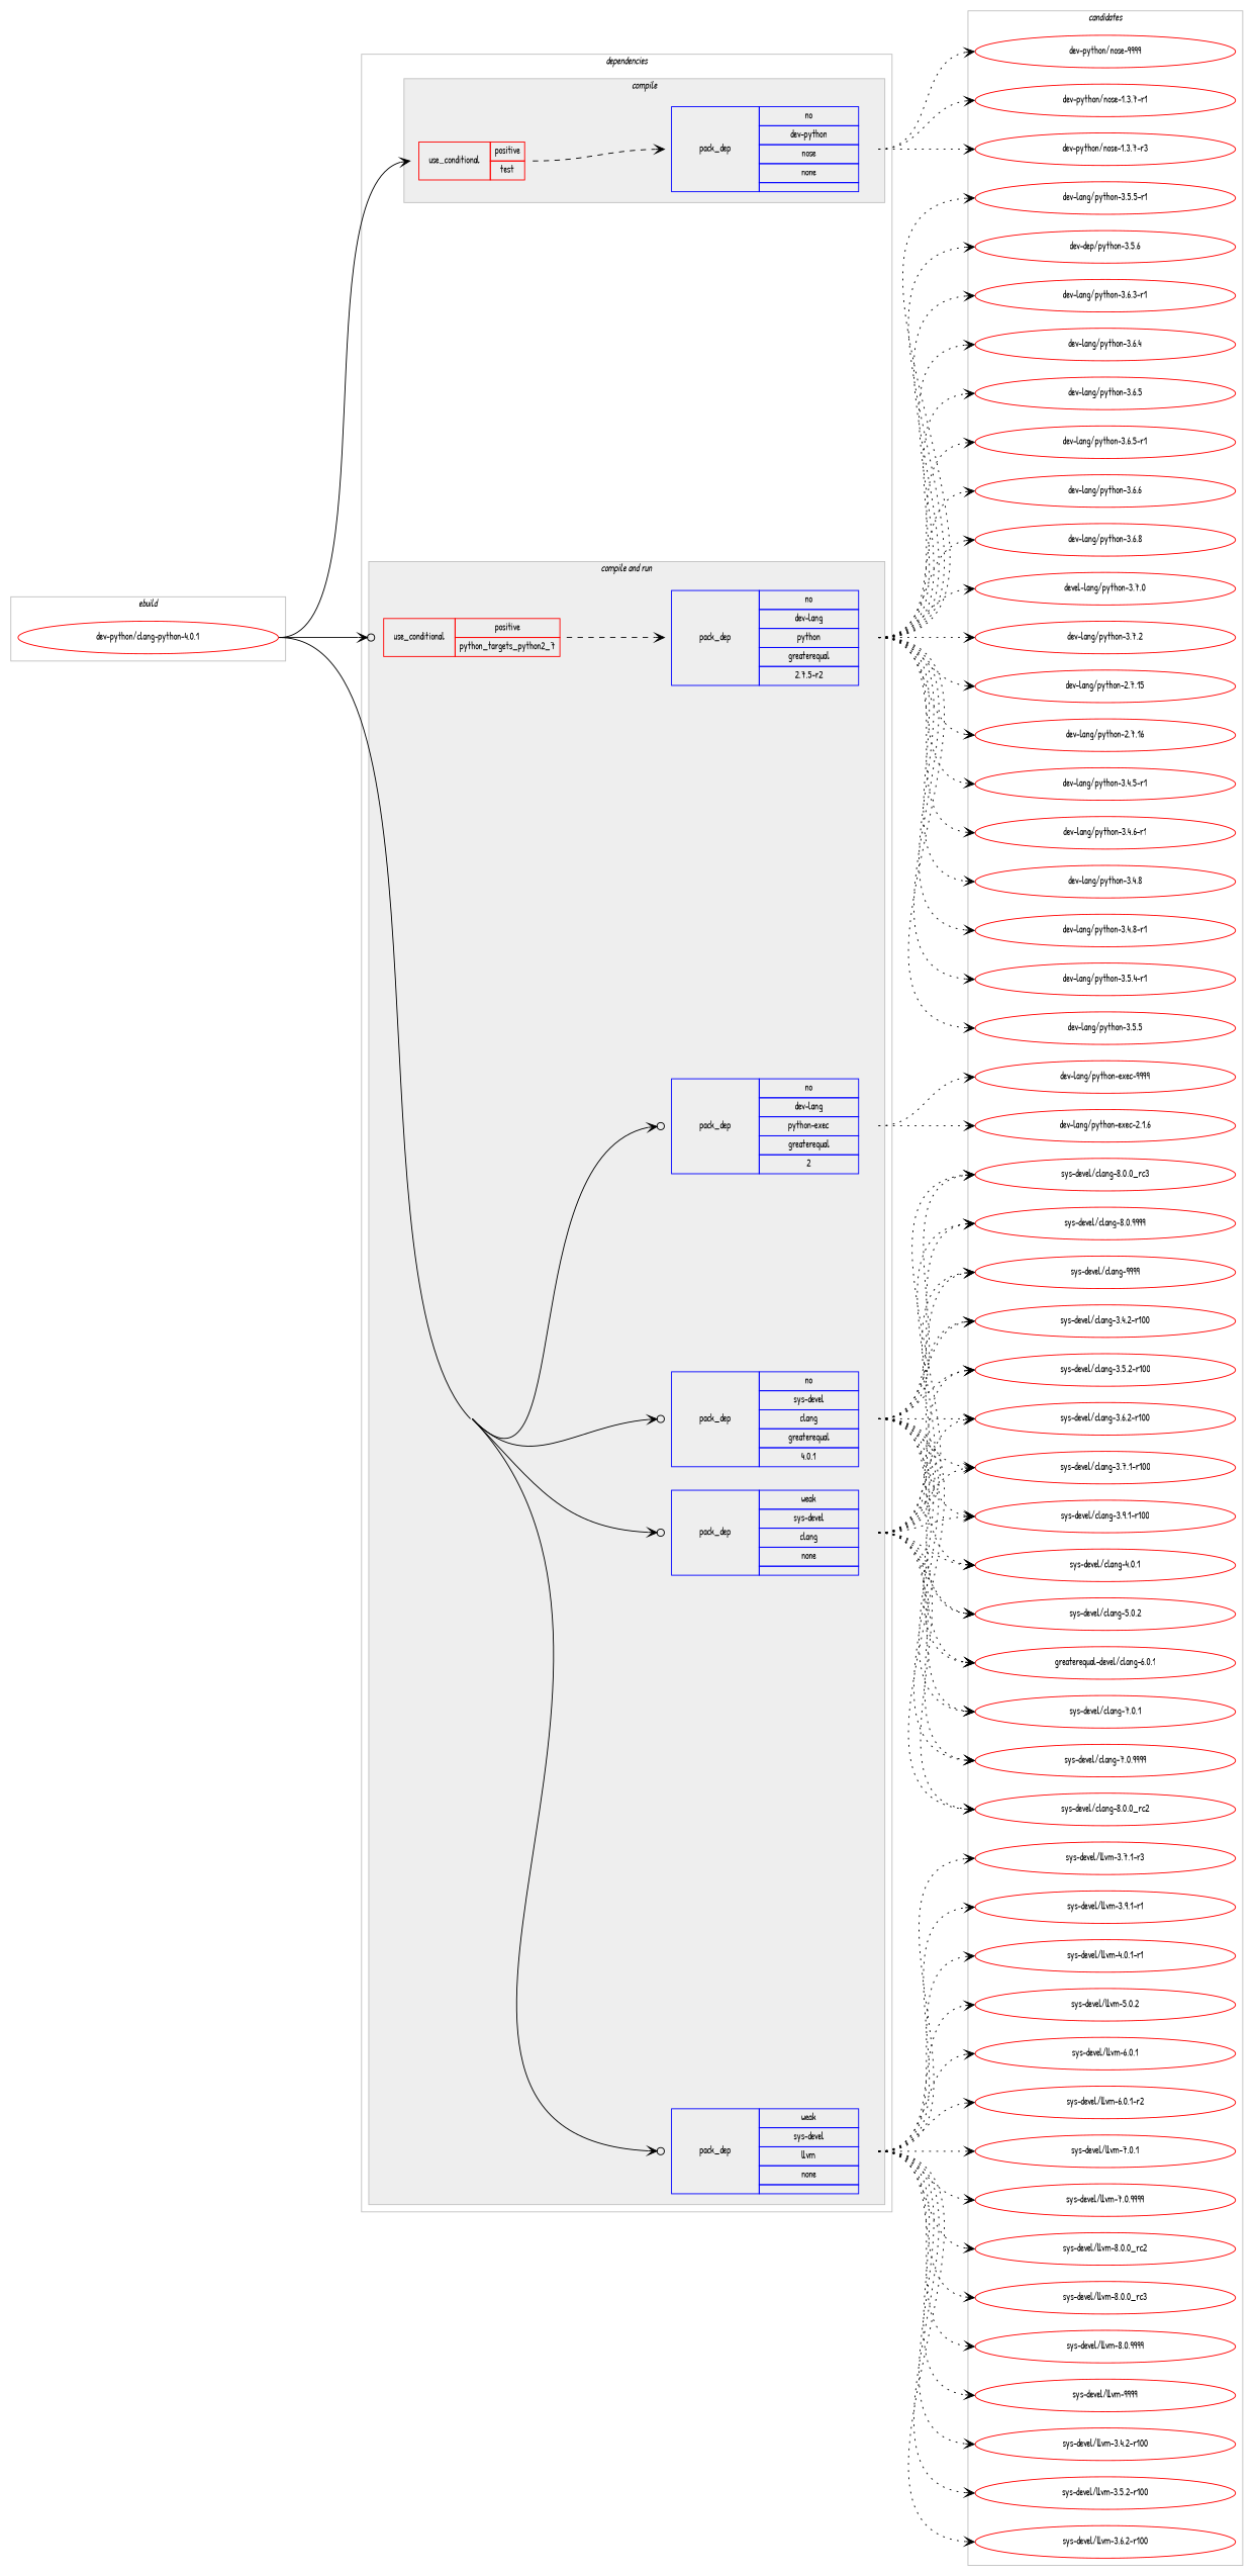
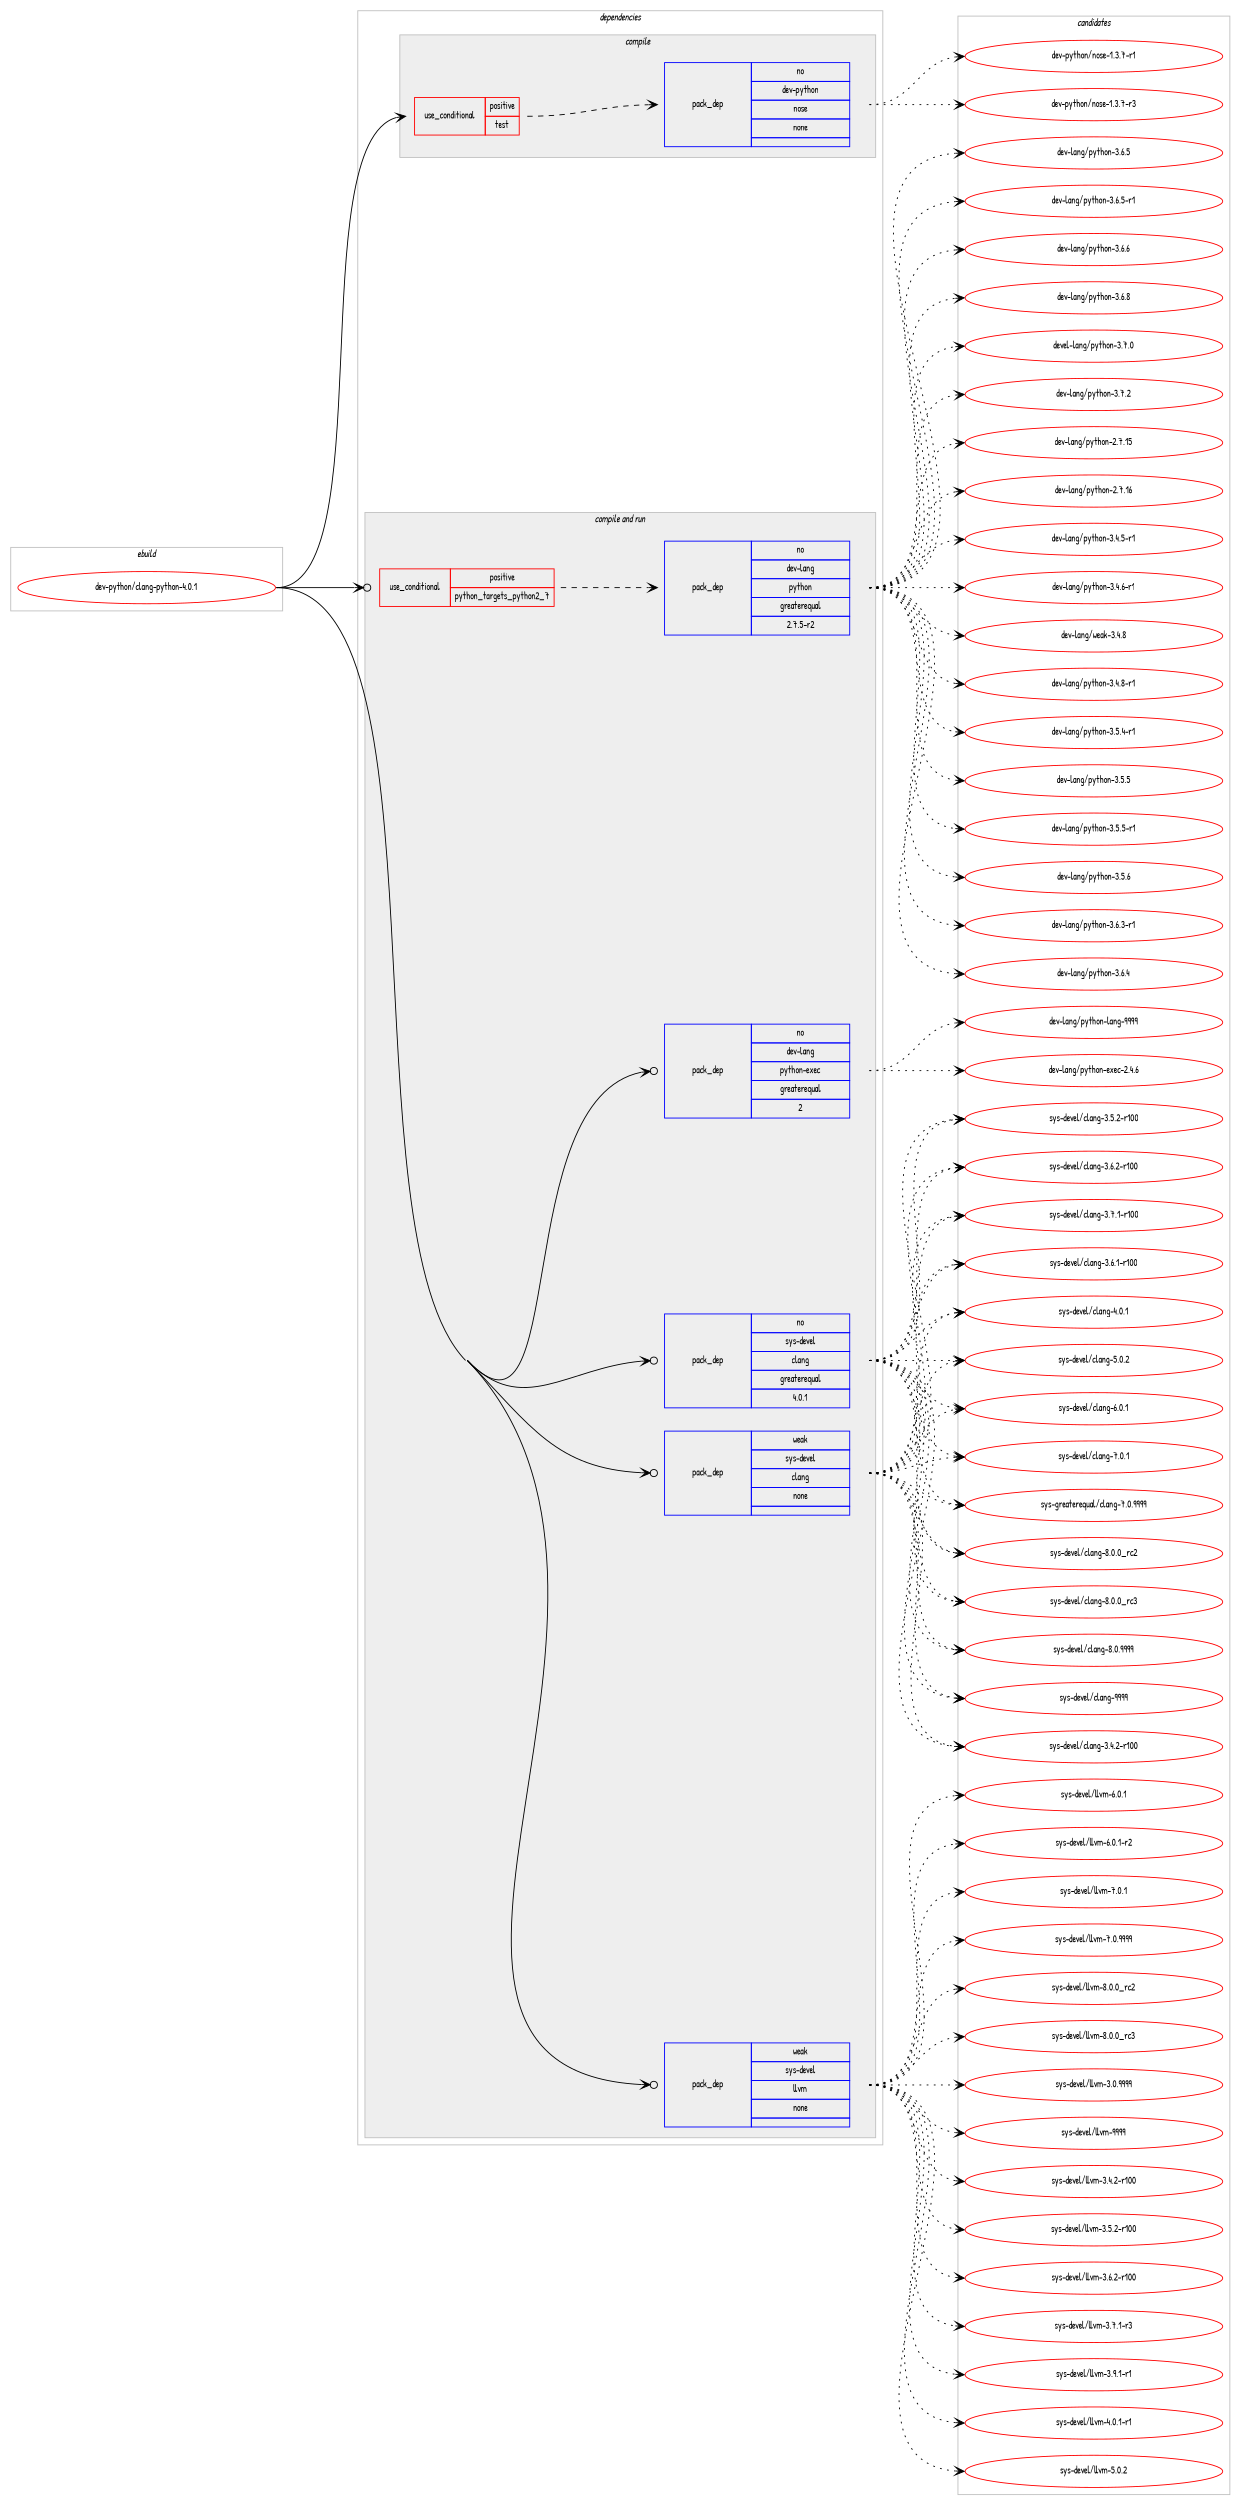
  digraph {
    compound=true
    concentrate=true
    fontname="Patrick Hand"
    fontsize=10
    newrank=true
    rankdir=LR
    ranksep=1.5
    node [color=red fontname="Patrick Hand" fontsize=10]
    edge [arrowhead=vee fontname="Patrick Hand" headport=w style=dotted tailport=e weight=100]
    n1 [label="dev-python/clang-python-4.0.1" width=4]
    n2 [color=blue label=<<TABLE BORDER="0" CELLBORDER="1" CELLSPACING="0" CELLPADDING="4" WIDTH="220"><TR><TD ROWSPAN="6" CELLPADDING="30">pack_dep</TD></TR><TR><TD WIDTH="110">no</TD></TR><TR><TD>dev-python</TD></TR><TR><TD>nose</TD></TR><TR><TD>none</TD></TR><TR><TD></TD></TR></TABLE>> shape=none]
    n3 [label=<<TABLE BORDER="0" CELLBORDER="1" CELLSPACING="0" CELLPADDING="4"><TR><TD ROWSPAN="3" CELLPADDING="10">use_conditional</TD></TR><TR><TD>positive</TD></TR><TR><TD>test</TD></TR></TABLE>> shape=none]
    n4 [color=blue label=<<TABLE BORDER="0" CELLBORDER="1" CELLSPACING="0" CELLPADDING="4" WIDTH="220"><TR><TD ROWSPAN="6" CELLPADDING="30">pack_dep</TD></TR><TR><TD WIDTH="110">no</TD></TR><TR><TD>dev-lang</TD></TR><TR><TD>python</TD></TR><TR><TD>greaterequal</TD></TR><TR><TD>2.7.5-r2</TD></TR></TABLE>> shape=none]
    n5 [label=<<TABLE BORDER="0" CELLBORDER="1" CELLSPACING="0" CELLPADDING="4"><TR><TD ROWSPAN="3" CELLPADDING="10">use_conditional</TD></TR><TR><TD>positive</TD></TR><TR><TD>python_targets_python2_7</TD></TR></TABLE>> shape=none]
    n6 [color=blue label=<<TABLE BORDER="0" CELLBORDER="1" CELLSPACING="0" CELLPADDING="4" WIDTH="220"><TR><TD ROWSPAN="6" CELLPADDING="30">pack_dep</TD></TR><TR><TD WIDTH="110">no</TD></TR><TR><TD>dev-lang</TD></TR><TR><TD>python-exec</TD></TR><TR><TD>greaterequal</TD></TR><TR><TD>2</TD></TR></TABLE>> shape=none]
    n7 [color=blue label=<<TABLE BORDER="0" CELLBORDER="1" CELLSPACING="0" CELLPADDING="4" WIDTH="220"><TR><TD ROWSPAN="6" CELLPADDING="30">pack_dep</TD></TR><TR><TD WIDTH="110">no</TD></TR><TR><TD>sys-devel</TD></TR><TR><TD>clang</TD></TR><TR><TD>greaterequal</TD></TR><TR><TD>4.0.1</TD></TR></TABLE>> shape=none]
    n8 [color=blue label=<<TABLE BORDER="0" CELLBORDER="1" CELLSPACING="0" CELLPADDING="4" WIDTH="220"><TR><TD ROWSPAN="6" CELLPADDING="30">pack_dep</TD></TR><TR><TD WIDTH="110">weak</TD></TR><TR><TD>sys-devel</TD></TR><TR><TD>clang</TD></TR><TR><TD>none</TD></TR><TR><TD></TD></TR></TABLE>> shape=none]
    n9 [color=blue label=<<TABLE BORDER="0" CELLBORDER="1" CELLSPACING="0" CELLPADDING="4" WIDTH="220"><TR><TD ROWSPAN="6" CELLPADDING="30">pack_dep</TD></TR><TR><TD WIDTH="110">weak</TD></TR><TR><TD>sys-devel</TD></TR><TR><TD>llvm</TD></TR><TR><TD>none</TD></TR><TR><TD></TD></TR></TABLE>> shape=none]
    n10 [label="dev-python/nose-1.3.7-r1" width=4]
    n11 [label="dev-python/nose-1.3.7-r3" width=4]
-   n12 [label="dev-python/nose-9999" width=4]
    n13 [label="dev-lang/python-2.7.15" width=4]
    n14 [label="dev-lang/python-2.7.16" width=4]
    n15 [label="dev-lang/python-3.4.5-r1" width=4]
    n16 [label="dev-lang/python-3.4.6-r1" width=4]
-   n17 [label="dev-lang/python-3.4.8" width=4]
+   n17 [label="dev-lang/weak-3.4.8" width=4]
    n18 [label="dev-lang/python-3.4.8-r1" width=4]
    n19 [label="dev-lang/python-3.5.4-r1" width=4]
    n20 [label="dev-lang/python-3.5.5" width=4]
    n21 [label="dev-lang/python-3.5.5-r1" width=4]
-   n22 [label="dev-dep/python-3.5.6" width=4]
+   n22 [label="dev-lang/python-3.5.6" width=4]
    n23 [label="dev-lang/python-3.6.3-r1" width=4]
    n24 [label="dev-lang/python-3.6.4" width=4]
    n25 [label="dev-lang/python-3.6.5" width=4]
    n26 [label="dev-lang/python-3.6.5-r1" width=4]
    n27 [label="dev-lang/python-3.6.6" width=4]
    n28 [label="dev-lang/python-3.6.8" width=4]
    n29 [label="devel-lang/python-3.7.0" width=4]
    n30 [label="dev-lang/python-3.7.2" width=4]
-   n31 [label="dev-lang/python-exec-2.1.6" width=4]
-   n32 [label="dev-lang/python-exec-9999" width=4]
+   n31 [label="dev-lang/python-exec-2.4.6" width=4]
+   n32 [label="dev-lang/python-lang-9999" width=4]
    n33 [label="sys-devel/clang-3.4.2-r100" width=4]
    n34 [label="sys-devel/clang-3.5.2-r100" width=4]
    n35 [label="sys-devel/clang-3.6.2-r100" width=4]
    n36 [label="sys-devel/clang-3.7.1-r100" width=4]
-   n37 [label="sys-devel/clang-3.9.1-r100" width=4]
+   n37 [label="sys-devel/clang-3.6.1-r100" width=4]
    n38 [label="sys-devel/clang-4.0.1" width=4]
    n39 [label="sys-devel/clang-5.0.2" width=4]
-   n40 [label="greaterequal-devel/clang-6.0.1" width=4]
+   n40 [label="sys-devel/clang-6.0.1" width=4]
    n41 [label="sys-devel/clang-7.0.1" width=4]
-   n42 [label="sys-devel/clang-7.0.9999" width=4]
+   n42 [label="sys-greaterequal/clang-7.0.9999" width=4]
    n43 [label="sys-devel/clang-8.0.0_rc2" width=4]
    n44 [label="sys-devel/clang-8.0.0_rc3" width=4]
    n45 [label="sys-devel/clang-8.0.9999" width=4]
    n46 [label="sys-devel/clang-9999" width=4]
    n47 [label="sys-devel/llvm-3.4.2-r100" width=4]
    n48 [label="sys-devel/llvm-3.5.2-r100" width=4]
    n49 [label="sys-devel/llvm-3.6.2-r100" width=4]
    n50 [label="sys-devel/llvm-3.7.1-r3" width=4]
    n51 [label="sys-devel/llvm-3.9.1-r1" width=4]
    n52 [label="sys-devel/llvm-4.0.1-r1" width=4]
    n53 [label="sys-devel/llvm-5.0.2" width=4]
    n54 [label="sys-devel/llvm-6.0.1" width=4]
    n55 [label="sys-devel/llvm-6.0.1-r2" width=4]
    n56 [label="sys-devel/llvm-7.0.1" width=4]
    n57 [label="sys-devel/llvm-7.0.9999" width=4]
    n58 [label="sys-devel/llvm-8.0.0_rc2" width=4]
    n59 [label="sys-devel/llvm-8.0.0_rc3" width=4]
-   n60 [label="sys-devel/llvm-8.0.9999" width=4]
+   n60 [label="sys-devel/llvm-3.0.9999" width=4]
    n61 [label="sys-devel/llvm-9999" width=4]
    subgraph cluster_1 {
      color=gray
      label=<<i>ebuild</i>>
      rank=same
      n1
    }
    subgraph cluster_2 {
      color=gray
      label=<<i>dependencies</i>>
      subgraph cluster_3 {
        color=gray
        fillcolor="#eeeeee"
        label=<<i>compile</i>>
        style=filled
        subgraph sub_4 {
          color=gray
          fillcolor="#eeeeee"
          label=<<i>compile</i>>
          style=filled
          n3
          subgraph sub_5 {
            color=gray
            fillcolor="#eeeeee"
            label=<<i>compile</i>>
            style=filled
            n2
          }
        }
      }
      subgraph cluster_6 {
        color=gray
        fillcolor="#eeeeee"
        label=<<i>compile and run</i>>
        style=filled
        subgraph sub_7 {
          color=gray
          fillcolor="#eeeeee"
          label=<<i>compile and run</i>>
          style=filled
          n5
          subgraph sub_8 {
            color=gray
            fillcolor="#eeeeee"
            label=<<i>compile and run</i>>
            style=filled
            n4
          }
        }
        subgraph sub_9 {
          color=gray
          fillcolor="#eeeeee"
          label=<<i>compile and run</i>>
          style=filled
          n6
        }
        subgraph sub_10 {
          color=gray
          fillcolor="#eeeeee"
          label=<<i>compile and run</i>>
          style=filled
          n7
        }
        subgraph sub_11 {
          color=gray
          fillcolor="#eeeeee"
          label=<<i>compile and run</i>>
          style=filled
          n8
        }
        subgraph sub_12 {
          color=gray
          fillcolor="#eeeeee"
          label=<<i>compile and run</i>>
          style=filled
          n9
        }
      }
      subgraph cluster_13 {
        color=gray
        fillcolor="#eeeeee"
        label=<<i>run</i>>
        style=filled
      }
    }
    subgraph cluster_14 {
      color=gray
      label=<<i>candidates</i>>
      rank=same
      subgraph sub_15 {
        color=black
        label=<<i>candidates</i>>
        nodesep=1
        rank=same
        n10
        n11
-       n12
      }
      subgraph sub_16 {
        color=black
        label=<<i>candidates</i>>
        nodesep=1
        rank=same
        n13
        n14
        n15
        n16
        n17
        n18
        n19
        n20
        n21
        n22
        n23
        n24
        n25
        n26
        n27
        n28
        n29
        n30
      }
      subgraph sub_17 {
        color=black
        label=<<i>candidates</i>>
        nodesep=1
        rank=same
        n31
        n32
      }
      subgraph sub_18 {
        color=black
        label=<<i>candidates</i>>
        nodesep=1
        rank=same
        n33
        n34
        n35
        n36
        n37
        n38
        n39
        n40
        n41
        n42
        n43
        n44
        n45
        n46
      }
      subgraph sub_19 {
        color=black
        label=<<i>candidates</i>>
        nodesep=1
        rank=same
        n33
        n34
        n35
        n36
        n37
        n38
        n39
        n40
        n41
        n42
        n43
        n44
        n45
        n46
      }
      subgraph sub_20 {
        color=black
        label=<<i>candidates</i>>
        nodesep=1
        rank=same
        n47
        n48
        n49
        n50
        n51
        n52
        n53
        n54
        n55
        n56
        n57
        n58
        n59
        n60
        n61
      }
    }
    n1 -> n3 [style=solid weight=20]
    n1 -> n5 [arrowhead=odotvee style=solid weight=20]
    n1 -> n6 [arrowhead=odotvee style=solid weight=20]
    n1 -> n7 [arrowhead=odotvee style=solid weight=20]
    n1 -> n8 [arrowhead=odotvee style=solid weight=20]
    n1 -> n9 [arrowhead=odotvee style=solid weight=20]
    n2 -> n10
    n2 -> n11
-   n2 -> n12
    n3 -> n2 [style=dashed weight=20]
    n4 -> n13
    n4 -> n14
    n4 -> n15
    n4 -> n16
    n4 -> n17
    n4 -> n18
    n4 -> n19
    n4 -> n20
    n4 -> n21
    n4 -> n22
    n4 -> n23
    n4 -> n24
    n4 -> n25
    n4 -> n26
    n4 -> n27
    n4 -> n28
    n4 -> n29
    n4 -> n30
    n5 -> n4 [style=dashed weight=20]
    n6 -> n31
    n6 -> n32
    n7 -> n33
    n7 -> n34
    n7 -> n35
    n7 -> n36
    n7 -> n37
    n7 -> n38
    n7 -> n39
    n7 -> n40
    n7 -> n41
    n7 -> n42
    n7 -> n43
    n7 -> n44
    n7 -> n45
    n7 -> n46
    n8 -> n33
    n8 -> n34
    n8 -> n35
    n8 -> n36
    n8 -> n37
    n8 -> n38
    n8 -> n39
    n8 -> n40
    n8 -> n41
    n8 -> n42
    n8 -> n43
    n8 -> n44
    n8 -> n45
    n8 -> n46
    n9 -> n47
    n9 -> n48
    n9 -> n49
    n9 -> n50
    n9 -> n51
    n9 -> n52
    n9 -> n53
    n9 -> n54
    n9 -> n55
    n9 -> n56
    n9 -> n57
    n9 -> n58
    n9 -> n59
    n9 -> n60
    n9 -> n61
  }
